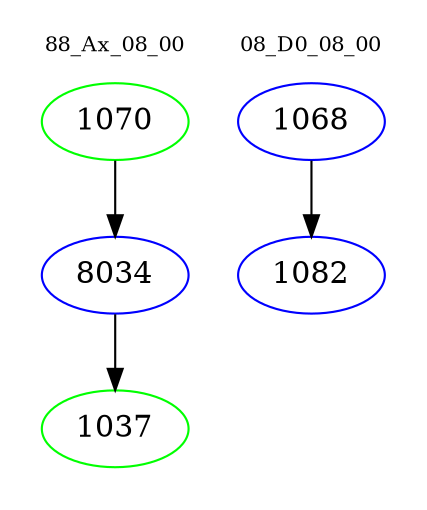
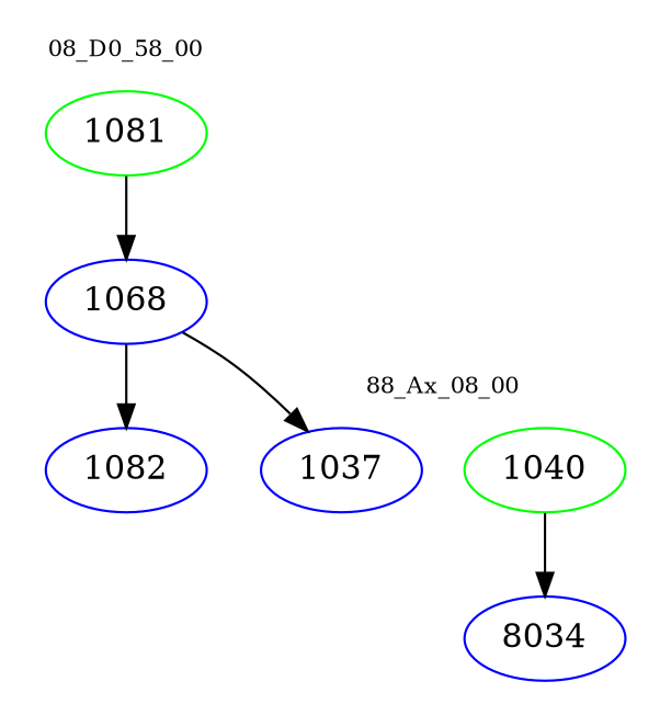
  digraph {
    node [color=blue]
    edge [color=black]
-   n1 [color=green label=1070]
+   n1 [color=green label=1040]
    n2 [label=8034]
-   n3 [color=green label=1037]
+   n3 [label=1037]
+   n4 [color=green label=1081]
    n5 [label=1068]
    n6 [label=1082]
    subgraph cluster_1 {
      color=white
      fontsize=10
      label="88_Ax_08_00"
      n1
      n2
      n3
    }
    subgraph cluster_2 {
      color=white
      fontsize=10
-     label="08_D0_08_00"
+     label="08_D0_58_00"
+     n4
      n5
      n6
    }
    n1 -> n2
-   n2 -> n3
+   n5 -> n3
+   n4 -> n5
    n5 -> n6
  }
